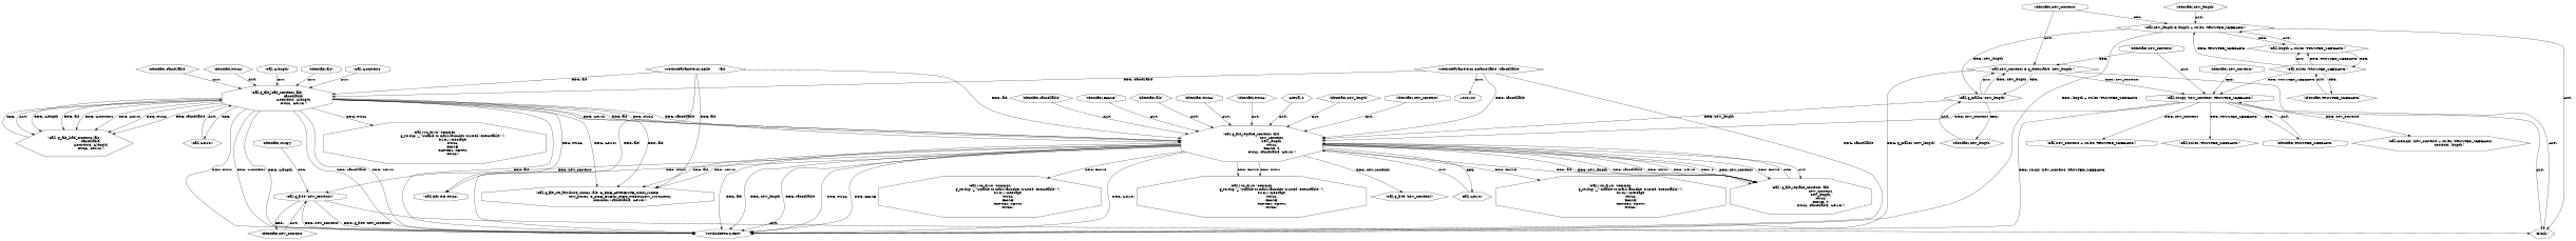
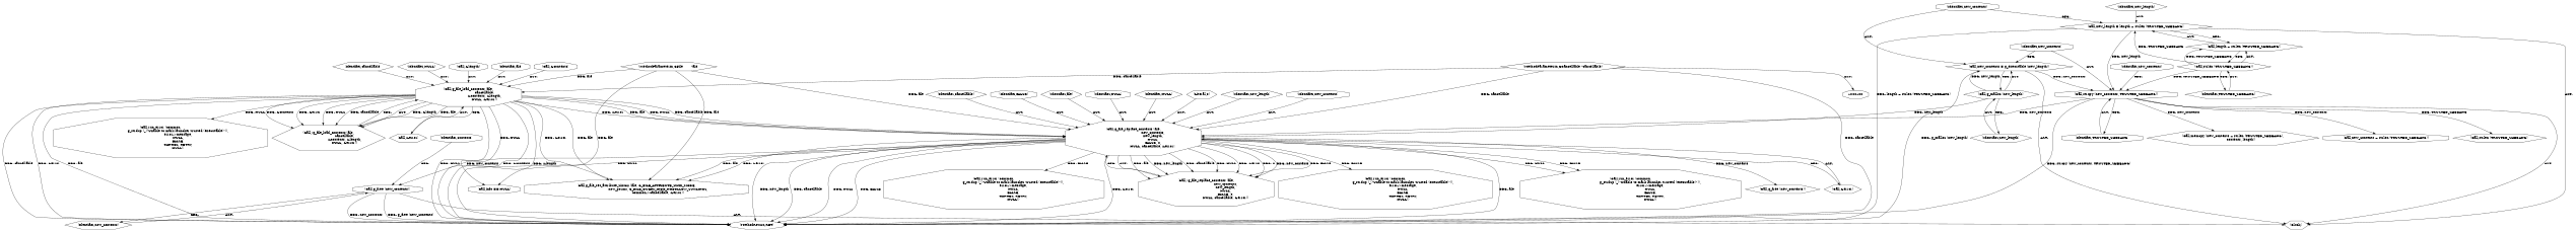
  digraph {
    node [shape=octagon]
    n1 [label="(Call,g_free (new_contents))"]
    n2 [label="(Identifier,new_contents)" shape=hexagon]
    n3 [label="(MethodReturn,RET)"]
    n4 [label="(Block,)" shape=hexagon]
    n5 [label="(Call,g_file_replace_contents (file,\n                                      new_contents,\n                                      new_length,\n                                      NULL,\n                                      FALSE, 0,\n                                      NULL, cancellable, &error))"]
    n6 [label="(Call,run_error (common,\n                                      g_strdup (_(\"Unable to mark launcher trusted (executable)\")),\n                                      error->message,\n                                      NULL,\n                                      FALSE,\n                                      CANCEL, RETRY,\n                                      NULL))"]
    n7 [label="(Call,g_free (new_contents))" shape=hexagon]
    n8 [label="(Call,&error)" shape=hexagon]
    n9 [label="(Call,g_file_set_attribute_uint32 (file, G_FILE_ATTRIBUTE_UNIX_MODE,\n                                          new_perms, G_FILE_QUERY_INFO_NOFOLLOW_SYMLINKS,\n                                          common->cancellable, &error))"]
    n10 [label="(Call,info == NULL)"]
    n11 [label="(Call,run_error (common,\n                                      g_strdup (_(\"Unable to mark launcher trusted (executable)\")),\n                                      error->message,\n                                      NULL,\n                                      FALSE,\n                                      CANCEL, RETRY,\n                                      NULL))"]
    n12 [label="(Call,!g_file_replace_contents (file,\n                                      new_contents,\n                                      new_length,\n                                      NULL,\n                                      FALSE, 0,\n                                      NULL, cancellable, &error))"]
    n13 [label="(Call,run_error (common,\n                                  g_strdup (_(\"Unable to mark launcher trusted (executable)\")),\n                                  error->message,\n                                  NULL,\n                                  FALSE,\n                                  CANCEL, RETRY,\n                                  NULL))"]
    n14 [label="(Call,g_file_load_contents (file,\n                               cancellable,\n                               &contents, &length,\n                               NULL, &error))"]
    n15 [label="(Call,run_error (common,\n                                  g_strdup (_(\"Unable to mark launcher trusted (executable)\")),\n                                  error->message,\n                                  NULL,\n                                  FALSE,\n                                  CANCEL, RETRY,\n                                  NULL))"]
    n16 [label="(Call,!g_file_load_contents (file,\n                               cancellable,\n                               &contents, &length,\n                               NULL, &error))" shape=hexagon]
    n17 [label="(Call,&error)" shape=hexagon]
    n18 [label="(MethodParameterIn,GFile        *file)" shape=hexagon]
    n19 [label="(MethodParameterIn,GCancellable *cancellable)" shape=hexagon]
    1000100
    n21 [label="(Call,strcpy (new_contents, TRUSTED_SHEBANG))"]
    n22 [label="(Identifier,TRUSTED_SHEBANG)"]
    n23 [label="(Call,memcpy (new_contents + strlen (TRUSTED_SHEBANG),\n                contents, length))" shape=hexagon]
    n24 [label="(Call,new_contents + strlen (TRUSTED_SHEBANG))"]
    n25 [label="(Call,strlen (TRUSTED_SHEBANG))" shape=hexagon]
    n26 [label="(Call,new_contents = g_executable (new_length))" shape=hexagon]
    n27 [label="(Call,g_malloc (new_length))" shape=hexagon]
    n28 [label="(Identifier,new_length)" shape=hexagon]
    n29 [label="(Call,new_length = length + strlen (TRUSTED_SHEBANG))" shape=hexagon]
    n30 [label="(Call,length + strlen (TRUSTED_SHEBANG))" shape=hexagon]
    n31 [label="(Call,strlen (TRUSTED_SHEBANG))" shape=hexagon]
    n32 [label="(Identifier,TRUSTED_SHEBANG)" shape=hexagon]
    n33 [label="(Identifier,cancellable)" shape=hexagon]
    n34 [label="(Identifier,cancellable)" shape=hexagon]
-   n35 [label="(Identifier,strcpy)"]
+   n35 [label="(Identifier,contents)"]
    n36 [label="(Identifier,FALSE)"]
    n37 [label="(Identifier,new_contents)"]
    n38 [label="(Identifier,new_contents)"]
    n39 [label="(Identifier,new_contents)"]
    n40 [label="(Identifier,NULL)" shape=hexagon]
    n41 [label="(Identifier,file)" shape=hexagon]
    n42 [label="(Call,&length)"]
    n43 [label="(Identifier,NULL)"]
    n44 [label="(Identifier,NULL)" shape=hexagon]
    n45 [label="(Identifier,file)"]
    n46 [label="(Literal,0)" shape=hexagon]
    n47 [label="(Identifier,new_length)" shape=hexagon]
    n48 [label="(Identifier,new_contents)"]
    n49 [label="(Call,&contents)"]
    n50 [label="(Identifier,new_length)" shape=hexagon]
    n1 -> n2 [label="CFG: "]
    n1 -> n3 [label="DDG: new_contents"]
    n1 -> n3 [label="DDG: g_free (new_contents)"]
    n1 -> n4 [label="AST: "]
    n2 -> n1 [label="AST: "]
    n5 -> n1 [label="DDG: new_contents"]
    n5 -> n3 [label="DDG: NULL"]
    n5 -> n3 [label="DDG: FALSE"]
    n5 -> n3 [label="DDG: &error"]
    n5 -> n3 [label="DDG: file"]
    n5 -> n3 [label="DDG: new_length"]
    n5 -> n3 [label="DDG: cancellable"]
    n5 -> n6 [label="DDG: NULL"]
    n5 -> n6 [label="DDG: FALSE"]
    n5 -> n7 [label="DDG: new_contents"]
    n5 -> n8 [label="CFG: "]
    n5 -> n9 [label="DDG: file"]
    n5 -> n9 [label="DDG: &error"]
    n5 -> n10 [label="DDG: NULL"]
    n5 -> n11 [label="DDG: FALSE"]
    n5 -> n12 [label="AST: "]
    n5 -> n12 [label="DDG: file"]
    n5 -> n12 [label="DDG: new_length"]
    n5 -> n12 [label="DDG: cancellable"]
    n5 -> n12 [label="DDG: NULL"]
    n5 -> n12 [label="DDG: &error"]
    n5 -> n12 [label="DDG: 0"]
    n5 -> n12 [label="DDG: new_contents"]
    n5 -> n12 [label="DDG: FALSE"]
    n5 -> n13 [label="DDG: FALSE"]
    n8 -> n5 [label="AST: "]
    n12 -> n5 [label="CFG: "]
    n14 -> n3 [label="DDG: &length"]
    n14 -> n3 [label="DDG: cancellable"]
    n14 -> n3 [label="DDG: &error"]
    n14 -> n3 [label="DDG: file"]
    n14 -> n3 [label="DDG: NULL"]
    n14 -> n3 [label="DDG: &contents"]
    n14 -> n5 [label="DDG: file"]
    n14 -> n5 [label="DDG: NULL"]
    n14 -> n5 [label="DDG: cancellable"]
    n14 -> n5 [label="DDG: &error"]
    n14 -> n9 [label="DDG: file"]
    n14 -> n9 [label="DDG: &error"]
    n14 -> n10 [label="DDG: NULL"]
    n14 -> n15 [label="DDG: NULL"]
    n14 -> n16 [label="AST: "]
    n14 -> n16 [label="DDG: &length"]
    n14 -> n16 [label="DDG: file"]
    n14 -> n16 [label="DDG: &contents"]
    n14 -> n16 [label="DDG: &error"]
    n14 -> n16 [label="DDG: NULL"]
    n14 -> n16 [label="DDG: cancellable"]
    n14 -> n17 [label="CFG: "]
    n16 -> n14 [label="CFG: "]
    n17 -> n14 [label="AST: "]
    n18 -> n3 [label="DDG: file"]
    n18 -> n5 [label="DDG: file"]
    n18 -> n9 [label="DDG: file"]
    n18 -> n14 [label="DDG: file"]
    n19 -> n3 [label="DDG: cancellable"]
    n19 -> n5 [label="DDG: cancellable"]
    n19 -> n14 [label="DDG: cancellable"]
    n19 -> 1000100 [label="AST: "]
    n21 -> n3 [label="DDG: strcpy (new_contents, TRUSTED_SHEBANG)"]
    n21 -> n4 [label="AST: "]
    n21 -> n5 [label="DDG: new_contents"]
    n21 -> n22 [label="CFG: "]
    n21 -> n23 [label="DDG: new_contents"]
    n21 -> n24 [label="DDG: new_contents"]
    n21 -> n25 [label="DDG: TRUSTED_SHEBANG"]
    n22 -> n21 [label="AST: "]
    n26 -> n3 [label="DDG: g_malloc (new_length)"]
    n26 -> n4 [label="AST: "]
    n26 -> n21 [label="DDG: new_contents"]
    n26 -> n27 [label="CFG: "]
    n27 -> n5 [label="DDG: new_length"]
    n27 -> n26 [label="AST: "]
    n27 -> n26 [label="DDG: new_length"]
    n27 -> n28 [label="CFG: "]
    n28 -> n27 [label="AST: "]
    n29 -> n3 [label="DDG: length + strlen (TRUSTED_SHEBANG)"]
    n29 -> n4 [label="AST: "]
-   n29 -> n27 [label="DDG: new_length"]
+   n29 -> n21 [label="DDG: new_length"]
    n29 -> n30 [label="CFG: "]
    n30 -> n29 [label="AST: "]
    n30 -> n31 [label="CFG: "]
    n31 -> n21 [label="DDG: TRUSTED_SHEBANG"]
    n31 -> n29 [label="DDG: TRUSTED_SHEBANG"]
    n31 -> n30 [label="AST: "]
    n31 -> n30 [label="DDG: TRUSTED_SHEBANG"]
    n31 -> n32 [label="CFG: "]
    n32 -> n31 [label="AST: "]
    n33 -> n14 [label="AST: "]
    n34 -> n5 [label="AST: "]
    n35 -> n1 [label="CFG: "]
    n36 -> n5 [label="AST: "]
    n37 -> n21 [label="CFG: "]
    n38 -> n21 [label="AST: "]
    n38 -> n26 [label="CFG: "]
    n39 -> n26 [label="AST: "]
    n39 -> n29 [label="CFG: "]
    n40 -> n14 [label="AST: "]
    n41 -> n5 [label="AST: "]
    n42 -> n14 [label="AST: "]
    n43 -> n5 [label="AST: "]
    n44 -> n5 [label="AST: "]
    n45 -> n14 [label="AST: "]
    n46 -> n5 [label="AST: "]
    n47 -> n5 [label="AST: "]
    n48 -> n5 [label="AST: "]
    n49 -> n14 [label="AST: "]
    n50 -> n29 [label="AST: "]
  }
